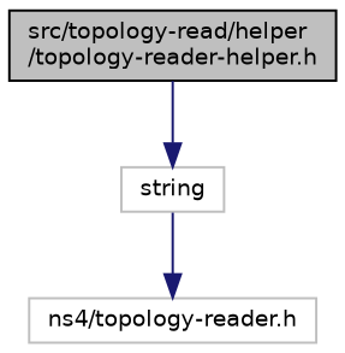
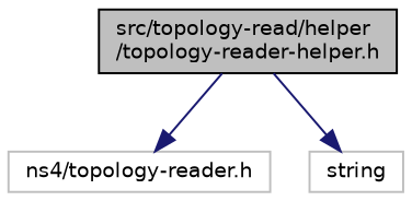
  digraph {
    node [color=grey75 fillcolor=white fontname=Helvetica fontsize=10 shape=record style=filled]
    edge [color=midnightblue fontname=Helvetica fontsize=10 labelfontname=Helvetica labelfontsize=10 style=solid]
    n1 [color=black fillcolor=grey75 fontcolor=black height=0.2 label="src/topology-read/helper\l/topology-reader-helper.h" width=0.4]
    n2 [height=0.2 label="ns4/topology-reader.h" width=0.4]
    n3 [height=0.2 label=string width=0.4]
-   n3 -> n2
+   n1 -> n2
    n1 -> n3
  }
